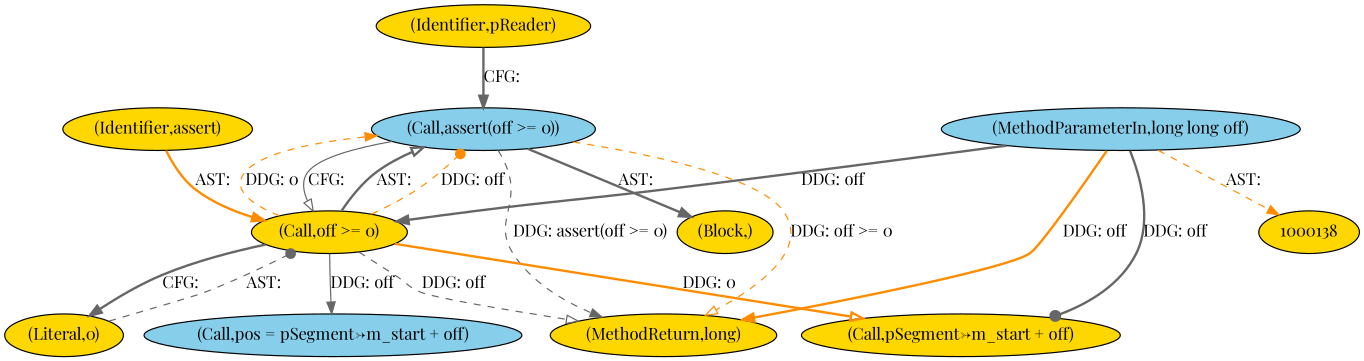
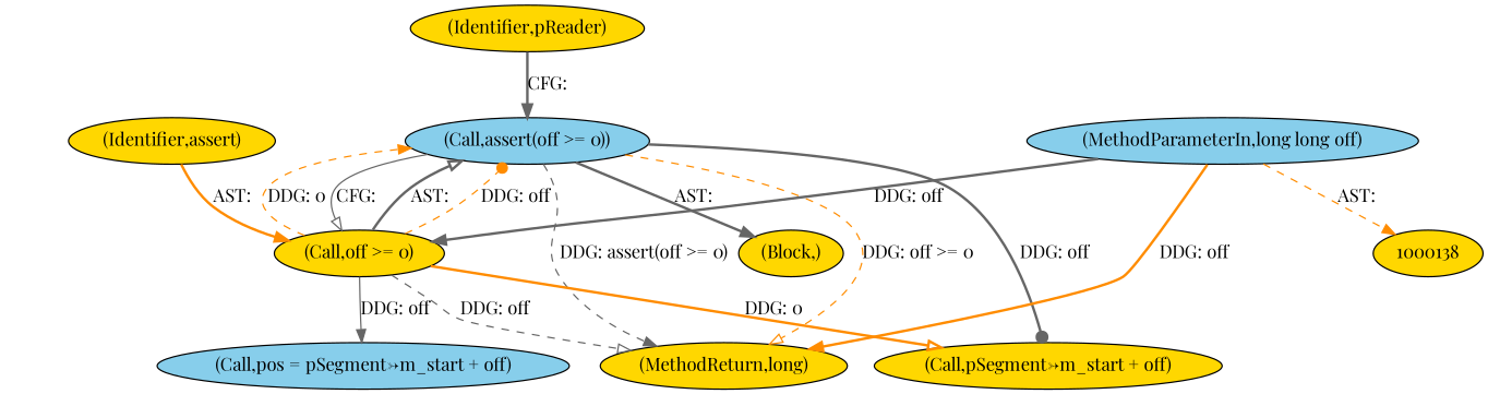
  digraph {
    fontname="Playfair Display"
    node [fillcolor=gold fontname="Playfair Display" style=filled]
    edge [arrowhead=normal color=gray40 fontname="Playfair Display" style=bold]
    n1 [fillcolor=skyblue label="(Call,assert(off >= 0))"]
    n2 [label="(Call,off >= 0)"]
    n3 [label="(MethodReturn,long)"]
    n4 [label="(Block,)"]
-   n5 [label="(Literal,0)"]
    n6 [fillcolor=skyblue label="(Call,pos = pSegment->m_start + off)"]
    n7 [label="(Call,pSegment->m_start + off)"]
    n8 [fillcolor=skyblue label="(MethodParameterIn,long long off)"]
    1000138
    n10 [label="(Identifier,assert)"]
    n11 [label="(Identifier,pReader)"]
    n1 -> n2 [arrowhead=onormal label="CFG: " style=solid]
    n1 -> n3 [label="DDG: assert(off >= 0)" style=dashed]
    n1 -> n3 [arrowhead=onormal color=darkorange label="DDG: off >= 0" style=dashed]
    n1 -> n4 [label="AST: "]
    n2 -> n1 [arrowhead=onormal label="AST: "]
    n2 -> n1 [arrowhead=dot color=darkorange label="DDG: off" style=dashed]
    n2 -> n1 [color=darkorange label="DDG: 0" style=dashed]
    n2 -> n3 [arrowhead=onormal label="DDG: off" style=dashed]
-   n2 -> n5 [label="CFG: "]
    n2 -> n6 [label="DDG: off" style=solid]
    n2 -> n7 [arrowhead=onormal color=darkorange label="DDG: 0"]
-   n5 -> n2 [arrowhead=dot label="AST: " style=dashed]
    n8 -> n2 [label="DDG: off"]
    n8 -> n3 [color=darkorange label="DDG: off"]
-   n8 -> n7 [arrowhead=dot label="DDG: off"]
+   n1 -> n7 [arrowhead=dot label="DDG: off"]
    n8 -> 1000138 [color=darkorange label="AST: " style=dashed]
    n10 -> n2 [color=darkorange label="AST: "]
    n11 -> n1 [label="CFG: "]
  }
